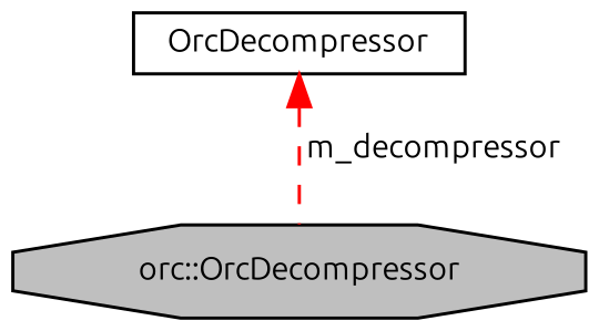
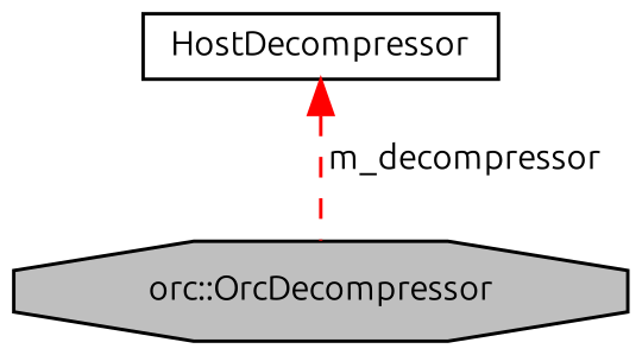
  digraph {
    fontname=Ubuntu
    node [color=black fontname=Ubuntu fontsize=10 style=filled]
    n1 [fillcolor=grey75 fontcolor=black height=0.2 label="orc::OrcDecompressor" shape=octagon width=0.4]
-   n2 [fillcolor=white height=0.2 label=OrcDecompressor shape=box width=0.4]
+   n2 [fillcolor=white height=0.2 label=HostDecompressor shape=box width=0.4]
    n2 -> n1 [color=red dir=back fontname=Ubuntu fontsize=10 label=" m_decompressor" labelfontname=Helvetica labelfontsize=10 style=dashed]
  }
